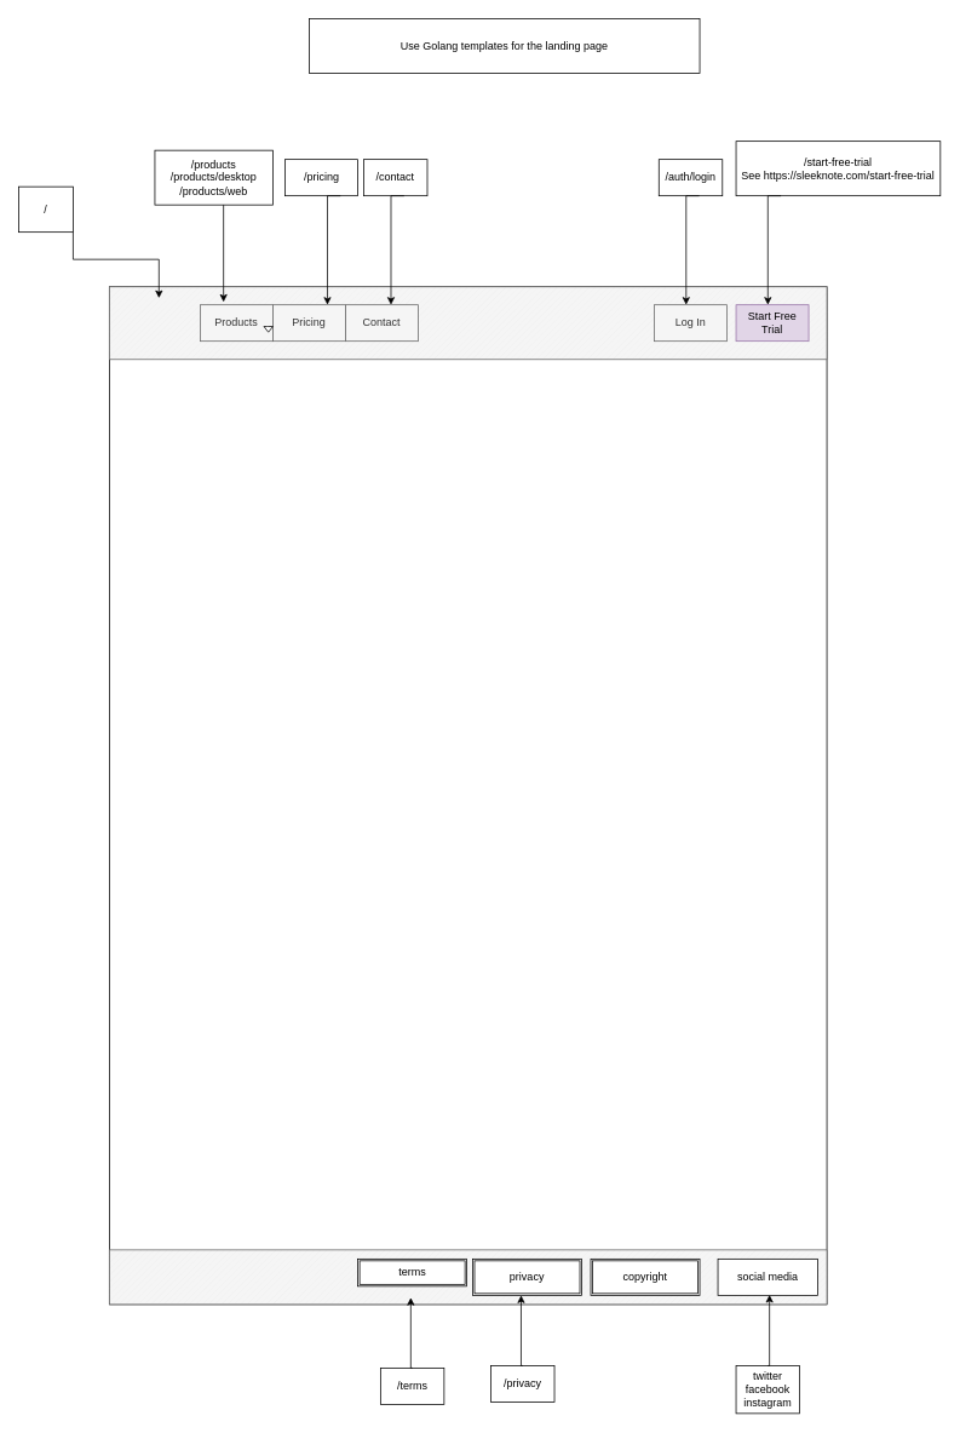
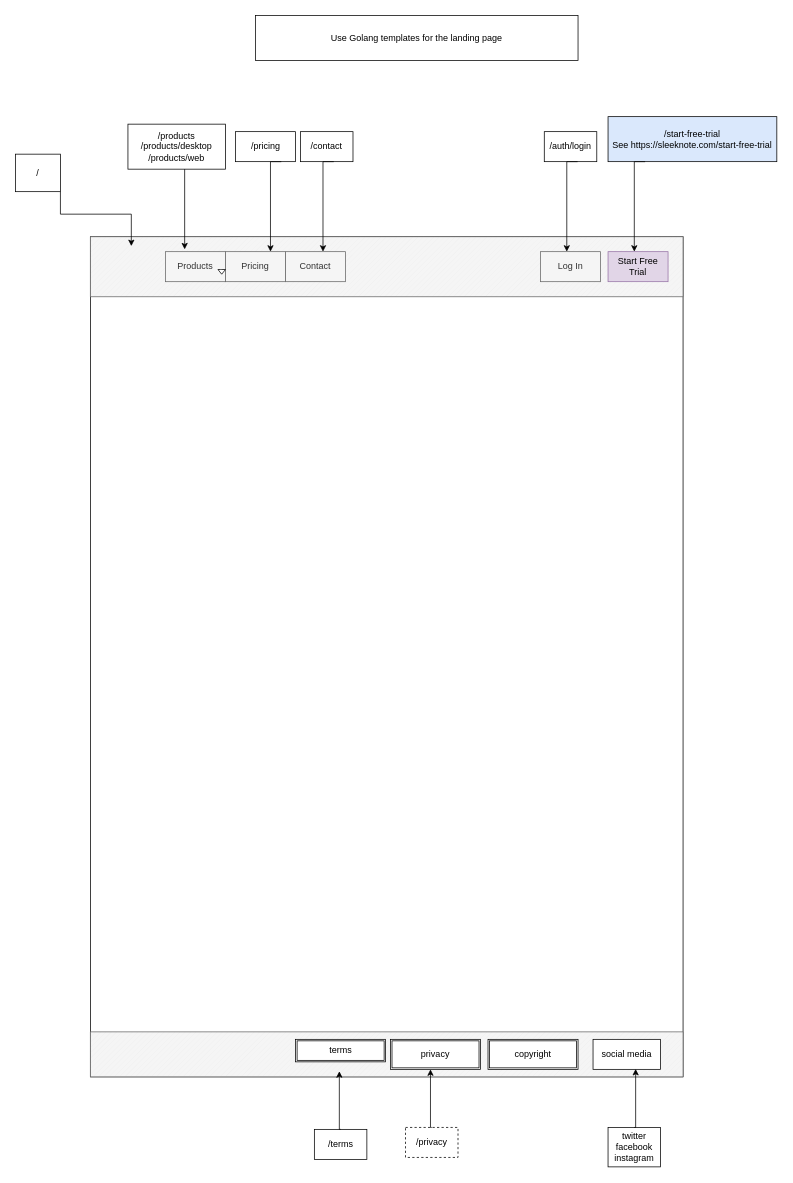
  <mxCell id="0" />
  <mxCell id="1" parent="0" />
  <mxCell id="2" value="" style="rounded=0;whiteSpace=wrap;html=1;" vertex="1" parent="1"><mxGeometry x="120" y="315" width="790" height="1120" as="geometry" /></mxCell>
  <mxCell id="3" value="" style="verticalLabelPosition=bottom;verticalAlign=top;html=1;shape=mxgraph.basic.patternFillRect;fillStyle=diag;step=5;fillStrokeWidth=0.2;fillStrokeColor=#dddddd;fillColor=#f5f5f5;strokeColor=#666666;fontColor=#333333;" vertex="1" parent="1"><mxGeometry x="120" y="315" width="790" height="80" as="geometry" /></mxCell>
  <mxCell id="4" value="" style="verticalLabelPosition=bottom;verticalAlign=top;html=1;shape=mxgraph.basic.patternFillRect;fillStyle=diag;step=5;fillStrokeWidth=0.2;fillStrokeColor=#dddddd;fillColor=#f5f5f5;strokeColor=#666666;fontColor=#333333;" vertex="1" parent="1"><mxGeometry x="120" y="1375" width="790" height="60" as="geometry" /></mxCell>
  <mxCell id="5" value="copyright" style="shape=ext;double=1;rounded=0;whiteSpace=wrap;html=1;" vertex="1" parent="1"><mxGeometry x="650" y="1385" width="120" height="40" as="geometry" /></mxCell>
- <mxCell id="6" value="social media" style="rounded=0;whiteSpace=wrap;html=1;" vertex="1" parent="1"><mxGeometry x="790" y="1385" width="110" height="40" as="geometry" /></mxCell>
+ <mxCell id="6" value="social media" style="rounded=0;whiteSpace=wrap;html=1;" vertex="1" parent="1"><mxGeometry x="790" y="1385" width="90" height="40" as="geometry" /></mxCell>
  <mxCell id="7" value="Start Free Trial" style="rounded=0;whiteSpace=wrap;html=1;fillColor=#e1d5e7;strokeColor=#9673a6;" vertex="1" parent="1"><mxGeometry x="810" y="335" width="80" height="40" as="geometry" /></mxCell>
  <mxCell id="8" value="Log In" style="rounded=0;whiteSpace=wrap;html=1;fillColor=#f5f5f5;strokeColor=#666666;fontColor=#333333;" vertex="1" parent="1"><mxGeometry x="720" y="335" width="80" height="40" as="geometry" /></mxCell>
  <mxCell id="9" value="Contact" style="rounded=0;whiteSpace=wrap;html=1;fillColor=#f5f5f5;strokeColor=#666666;fontColor=#333333;" vertex="1" parent="1"><mxGeometry x="380" y="335" width="80" height="40" as="geometry" /></mxCell>
  <mxCell id="10" value="Products" style="rounded=0;whiteSpace=wrap;html=1;fillColor=#f5f5f5;strokeColor=#666666;fontColor=#333333;" vertex="1" parent="1"><mxGeometry x="220" y="335" width="80" height="40" as="geometry" /></mxCell>
  <mxCell id="11" value="Pricing" style="rounded=0;whiteSpace=wrap;html=1;fillColor=#f5f5f5;strokeColor=#666666;fontColor=#333333;" vertex="1" parent="1"><mxGeometry x="300" y="335" width="80" height="40" as="geometry" /></mxCell>
  <mxCell id="12" value="" style="html=1;shadow=0;dashed=0;align=center;verticalAlign=middle;shape=mxgraph.arrows2.arrow;dy=0.67;dx=20;notch=0;rotation=90;" vertex="1" parent="1"><mxGeometry x="291.88" y="356.88" width="6.25" height="10" as="geometry" /></mxCell>
  <mxCell id="13" value="terms" style="shape=ext;double=1;rounded=0;whiteSpace=wrap;html=1;" vertex="1" parent="1"><mxGeometry x="393.5" y="1385" width="120" height="30" as="geometry" /></mxCell>
  <mxCell id="14" value="privacy" style="shape=ext;double=1;rounded=0;whiteSpace=wrap;html=1;" vertex="1" parent="1"><mxGeometry x="520" y="1385" width="120" height="40" as="geometry" /></mxCell>
  <mxCell id="15" style="edgeStyle=orthogonalEdgeStyle;rounded=0;orthogonalLoop=1;jettySize=auto;html=1;exitX=1;exitY=1;exitDx=0;exitDy=0;entryX=0.069;entryY=0.157;entryDx=0;entryDy=0;entryPerimeter=0;" edge="1" parent="1" source="16" target="3"><mxGeometry relative="1" as="geometry" /></mxCell>
  <mxCell id="16" value="/" style="rounded=0;whiteSpace=wrap;html=1;" vertex="1" parent="1"><mxGeometry x="20" y="205" width="60" height="50" as="geometry" /></mxCell>
  <mxCell id="17" value="" style="edgeStyle=segmentEdgeStyle;endArrow=classic;html=1;rounded=0;entryX=0.159;entryY=0.211;entryDx=0;entryDy=0;entryPerimeter=0;" edge="1" parent="1" target="3"><mxGeometry width="50" height="50" relative="1" as="geometry"><mxPoint x="260" y="175" as="sourcePoint" /><mxPoint x="310" y="125" as="targetPoint" /></mxGeometry></mxCell>
  <mxCell id="18" value="/products&lt;br&gt;/products/desktop&lt;br&gt;/products/web" style="rounded=0;whiteSpace=wrap;html=1;" vertex="1" parent="1"><mxGeometry x="170" y="165" width="130" height="60" as="geometry" /></mxCell>
  <mxCell id="19" value="/contact" style="rounded=0;whiteSpace=wrap;html=1;" vertex="1" parent="1"><mxGeometry x="400" y="175" width="70" height="40" as="geometry" /></mxCell>
  <mxCell id="20" value="/pricing" style="rounded=0;whiteSpace=wrap;html=1;" vertex="1" parent="1"><mxGeometry x="313.5" y="175" width="80" height="40" as="geometry" /></mxCell>
  <mxCell id="21" value="" style="edgeStyle=segmentEdgeStyle;endArrow=classic;html=1;rounded=0;" edge="1" parent="1"><mxGeometry width="50" height="50" relative="1" as="geometry"><mxPoint x="374.42" y="215" as="sourcePoint" /><mxPoint x="360" y="335" as="targetPoint" /></mxGeometry></mxCell>
  <mxCell id="22" value="" style="edgeStyle=segmentEdgeStyle;endArrow=classic;html=1;rounded=0;" edge="1" parent="1"><mxGeometry width="50" height="50" relative="1" as="geometry"><mxPoint x="444.42" y="215" as="sourcePoint" /><mxPoint x="430" y="335" as="targetPoint" /></mxGeometry></mxCell>
  <mxCell id="23" value="/auth/login" style="rounded=0;whiteSpace=wrap;html=1;" vertex="1" parent="1"><mxGeometry x="725" y="175" width="70" height="40" as="geometry" /></mxCell>
  <mxCell id="24" value="" style="edgeStyle=segmentEdgeStyle;endArrow=classic;html=1;rounded=0;" edge="1" parent="1"><mxGeometry width="50" height="50" relative="1" as="geometry"><mxPoint x="769.42" y="215" as="sourcePoint" /><mxPoint x="755" y="335" as="targetPoint" /></mxGeometry></mxCell>
- <mxCell id="25" value="/start-free-trial&lt;br&gt;See&amp;nbsp;https://sleeknote.com/start-free-trial" style="rounded=0;whiteSpace=wrap;html=1;" vertex="1" parent="1"><mxGeometry x="810" y="155" width="225" height="60" as="geometry" /></mxCell>
+ <mxCell id="25" value="/start-free-trial&lt;br&gt;See&amp;nbsp;https://sleeknote.com/start-free-trial" style="rounded=0;whiteSpace=wrap;html=1;fillColor=#dae8fc;" vertex="1" parent="1"><mxGeometry x="810" y="155" width="225" height="60" as="geometry" /></mxCell>
  <mxCell id="26" value="" style="edgeStyle=segmentEdgeStyle;endArrow=classic;html=1;rounded=0;" edge="1" parent="1"><mxGeometry width="50" height="50" relative="1" as="geometry"><mxPoint x="859.42" y="215" as="sourcePoint" /><mxPoint x="845" y="335" as="targetPoint" /></mxGeometry></mxCell>
  <mxCell id="27" value="Use Golang templates for the landing page" style="rounded=0;whiteSpace=wrap;html=1;" vertex="1" parent="1"><mxGeometry x="340" y="20" width="430" height="60" as="geometry" /></mxCell>
  <mxCell id="28" value="/terms" style="rounded=0;whiteSpace=wrap;html=1;" vertex="1" parent="1"><mxGeometry x="418.5" y="1505" width="70" height="40" as="geometry" /></mxCell>
  <mxCell id="29" value="" style="edgeStyle=segmentEdgeStyle;endArrow=classic;html=1;rounded=0;entryX=0.42;entryY=0.876;entryDx=0;entryDy=0;entryPerimeter=0;exitX=0.5;exitY=0;exitDx=0;exitDy=0;" edge="1" parent="1" source="28" target="4"><mxGeometry width="50" height="50" relative="1" as="geometry"><mxPoint x="462.92" y="1545" as="sourcePoint" /><mxPoint x="448.5" y="1665" as="targetPoint" /></mxGeometry></mxCell>
  <mxCell id="30" value="twitter&lt;br&gt;facebook&lt;br&gt;instagram" style="rounded=0;whiteSpace=wrap;html=1;" vertex="1" parent="1"><mxGeometry x="810" y="1502.44" width="70" height="52.56" as="geometry" /></mxCell>
  <mxCell id="31" value="" style="edgeStyle=segmentEdgeStyle;endArrow=classic;html=1;rounded=0;exitX=0.5;exitY=0;exitDx=0;exitDy=0;entryX=0.92;entryY=0.825;entryDx=0;entryDy=0;entryPerimeter=0;" edge="1" parent="1" source="30" target="4"><mxGeometry width="50" height="50" relative="1" as="geometry"><mxPoint x="472.92" y="1555" as="sourcePoint" /><mxPoint x="705" y="1445" as="targetPoint" /></mxGeometry></mxCell>
- <mxCell id="32" value="/privacy" style="rounded=0;whiteSpace=wrap;html=1;" vertex="1" parent="1"><mxGeometry x="540" y="1502.44" width="70" height="40" as="geometry" /></mxCell>
+ <mxCell id="32" value="/privacy" style="rounded=0;whiteSpace=wrap;html=1;dashed=1;" vertex="1" parent="1"><mxGeometry x="540" y="1502.44" width="70" height="40" as="geometry" /></mxCell>
  <mxCell id="33" value="" style="edgeStyle=segmentEdgeStyle;endArrow=classic;html=1;rounded=0;entryX=0.42;entryY=0.876;entryDx=0;entryDy=0;entryPerimeter=0;exitX=0.5;exitY=0;exitDx=0;exitDy=0;" edge="1" parent="1" source="32"><mxGeometry width="50" height="50" relative="1" as="geometry"><mxPoint x="584.42" y="1542.44" as="sourcePoint" /><mxPoint x="573.3" y="1425" as="targetPoint" /></mxGeometry></mxCell>
